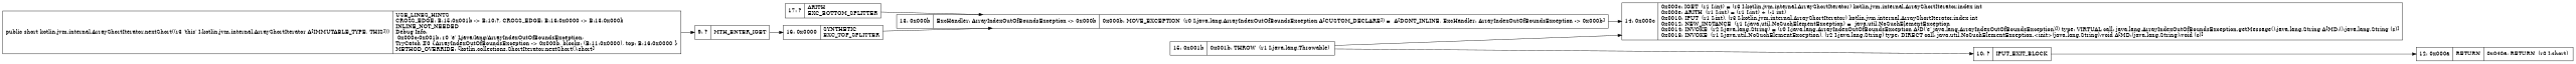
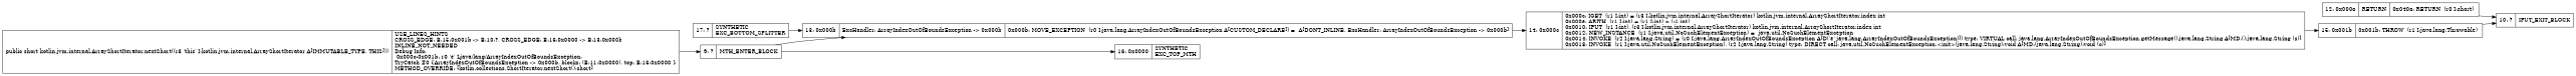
  digraph {
    rankdir=LR
    node [shape=record]
-   n1 [label="{9\:\ ?|MTH_ENTER_IGET\l}"]
-   n2 [label="{16\:\ 0x0000|SYNTHETIC\lEXC_TOP_SPLITTER\l}"]
+   n1 [label="{9\:\ ?|MTH_ENTER_BLOCK\l}"]
+   n2 [label="{16\:\ 0x0000|SYNTHETIC\lEXC_TOP_MTH\l}"]
    n3 [label="{13\:\ 0x000b|ExcHandler: ArrayIndexOutOfBoundsException \-\> 0x000b\l|0x000b: MOVE_EXCEPTION  (r0 I:java.lang.ArrayIndexOutOfBoundsException A[CUSTOM_DECLARE]) =  A[DONT_INLINE, ExcHandler: ArrayIndexOutOfBoundsException \-\> 0x000b]\l}"]
    n4 [label="{14\:\ 0x000c|0x000c: IGET  (r1 I:int) = (r3 I:kotlin.jvm.internal.ArrayShortIterator) kotlin.jvm.internal.ArrayShortIterator.index int \l0x000e: ARITH  (r1 I:int) = (r1 I:int) + (\-1 int) \l0x0010: IPUT  (r1 I:int), (r3 I:kotlin.jvm.internal.ArrayShortIterator) kotlin.jvm.internal.ArrayShortIterator.index int \l0x0012: NEW_INSTANCE  (r1 I:java.util.NoSuchElementException) =  java.util.NoSuchElementException \l0x0014: INVOKE  (r2 I:java.lang.String) = (r0 I:java.lang.ArrayIndexOutOfBoundsException A[D('e' java.lang.ArrayIndexOutOfBoundsException)]) type: VIRTUAL call: java.lang.ArrayIndexOutOfBoundsException.getMessage():java.lang.String A[MD:():java.lang.String (s)]\l0x0018: INVOKE  (r1 I:java.util.NoSuchElementException), (r2 I:java.lang.String) type: DIRECT call: java.util.NoSuchElementException.\<init\>(java.lang.String):void A[MD:(java.lang.String):void (c)]\l}"]
    n5 [label="{12\:\ 0x000a|RETURN\l|0x040a: RETURN  (r0 I:short) \l}"]
    n6 [label="{10\:\ ?|IPUT_EXIT_BLOCK\l}"]
-   n7 [label="{17\:\ ?|ARITH\lEXC_BOTTOM_SPLITTER\l}"]
+   n7 [label="{17\:\ ?|SYNTHETIC\lEXC_BOTTOM_SPLITTER\l}"]
    n8 [label="{15\:\ 0x001b|0x001b: THROW  (r1 I:java.lang.Throwable) \l}"]
    n9 [label="{public short kotlin.jvm.internal.ArrayShortIterator.nextShort((r3 'this' I:kotlin.jvm.internal.ArrayShortIterator A[IMMUTABLE_TYPE, THIS]))  | USE_LINES_HINTS\lCROSS_EDGE: B:15:0x001b \-\> B:10:?, CROSS_EDGE: B:16:0x0000 \-\> B:13:0x000b\lINLINE_NOT_NEEDED\lDebug Info:\l  0x000c\-0x001b: r0 'e' Ljava\/lang\/ArrayIndexOutOfBoundsException;\lTryCatch #0 \{ArrayIndexOutOfBoundsException \-\> 0x000b, blocks: (B:11:0x0000), top: B:16:0x0000 \}\lMETHOD_OVERRIDE: [kotlin.collections.ShortIterator.nextShort():short]\l}"]
    n1 -> n2
-   n2 -> n3
+   n1 -> n3
    n3 -> n4
-   n8 -> n4
-   n6 -> n5
+   n4 -> n8
+   n5 -> n6
    n7 -> n3
    n8 -> n6
    n9 -> n1
  }
